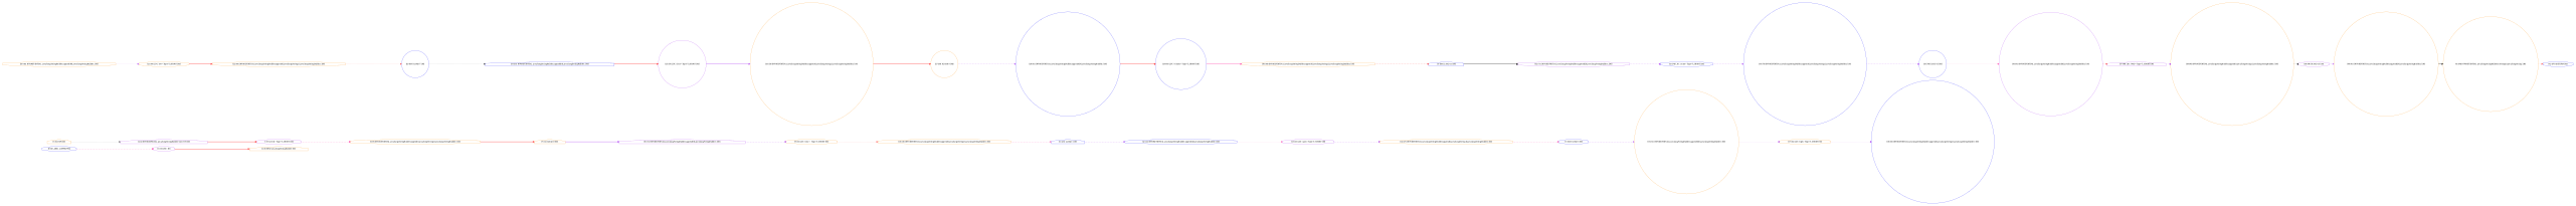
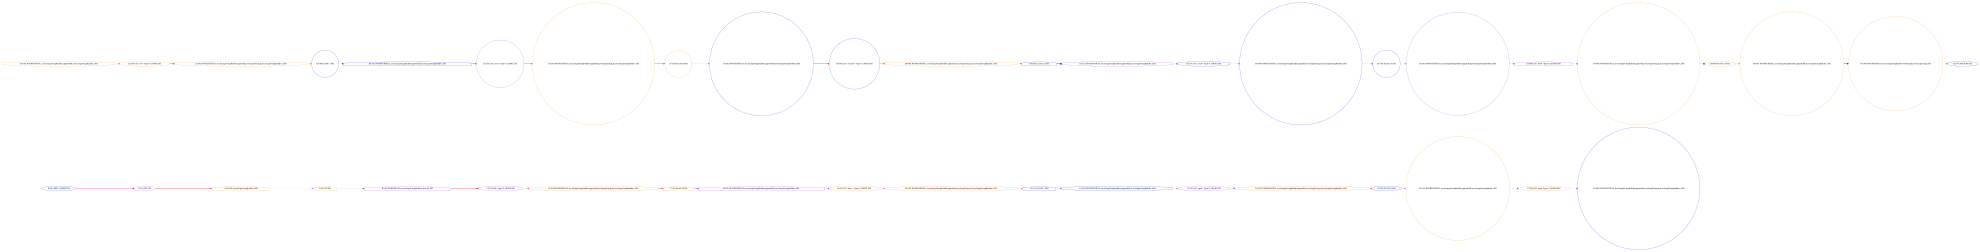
  digraph {
    fontname="Noto Serif"
    rankdir=LR
    node [color=darkorange fontname="Noto Serif" shape=octagon]
    edge [arrowhead=normal color=purple fontname="Noto Serif" style=dashed]
    n1 [color=blue label="I0 (0) LABEL L1099827934"]
    n2 [color=purple label="I1 (0) LINE  365"]
    n3 [label="I2 (0) NEW java/lang/StringBuilder l365" shape=house]
    n4 [label="I3 (3) DUP l365" shape=house]
    n5 [color=purple label="I4 (4) INVOKESPECIAL java/lang/StringBuilder.<init>()V l365" shape=house]
    n6 [color=purple label="I5 (7) LDC id= Type=T_SHORT l365"]
    n7 [label="I6 (9) INVOKEVIRTUAL java/lang/StringBuilder.append(Ljava/lang/String;)Ljava/lang/StringBuilder; l365"]
    n8 [label="I7 (12) ILOAD 0 l365" shape=house]
    n9 [color=purple label="I8 (13) INVOKEVIRTUAL java/lang/StringBuilder.append(I)Ljava/lang/StringBuilder; l365" shape=house]
    n10 [label="I9 (16) LDC  time =  Type=T_SHORT l365"]
    n11 [label="I10 (18) INVOKEVIRTUAL java/lang/StringBuilder.append(Ljava/lang/String;)Ljava/lang/StringBuilder; l365"]
    n12 [color=blue label="I11 (21) LLOAD 1 l365" shape=house]
    n13 [color=blue label="I12 (22) INVOKEVIRTUAL java/lang/StringBuilder.append(J)Ljava/lang/StringBuilder; l365"]
    n14 [color=purple label="I13 (25) LDC  open= Type=T_SHORT l365"]
    n15 [label="I14 (27) INVOKEVIRTUAL java/lang/StringBuilder.append(Ljava/lang/String;)Ljava/lang/StringBuilder; l365"]
    n16 [color=blue label="I15 (30) DLOAD 3 l365"]
    n17 [label="I16 (31) INVOKEVIRTUAL java/lang/StringBuilder.append(D)Ljava/lang/StringBuilder; l365" shape=circle]
    n18 [label="I17 (34) LDC  high= Type=T_SHORT l365"]
    n19 [color=blue label="I18 (36) INVOKEVIRTUAL java/lang/StringBuilder.append(Ljava/lang/String;)Ljava/lang/StringBuilder; l365" shape=circle]
    n20 [label="I20 (41) INVOKEVIRTUAL java/lang/StringBuilder.append(D)Ljava/lang/StringBuilder; l365"]
    n21 [label="I21 (44) LDC  low= Type=T_SHORT l365"]
    n22 [label="I22 (46) INVOKEVIRTUAL java/lang/StringBuilder.append(Ljava/lang/String;)Ljava/lang/StringBuilder; l365"]
    n23 [color=blue label="I23 (49) DLOAD 7 l365" shape=circle]
    n24 [color=blue label="I24 (51) INVOKEVIRTUAL java/lang/StringBuilder.append(D)Ljava/lang/StringBuilder; l365" shape=house]
    n25 [color=purple label="I25 (54) LDC  close= Type=T_SHORT l365" shape=circle]
    n26 [label="I26 (56) INVOKEVIRTUAL java/lang/StringBuilder.append(Ljava/lang/String;)Ljava/lang/StringBuilder; l365" shape=circle]
    n27 [label="I27 (59) DLOAD 9 l365" shape=circle]
    n28 [color=blue label="I28 (61) INVOKEVIRTUAL java/lang/StringBuilder.append(D)Ljava/lang/StringBuilder; l365" shape=circle]
    n29 [color=blue label="I29 (64) LDC  volume= Type=T_SHORT l365" shape=circle]
    n30 [label="I30 (66) INVOKEVIRTUAL java/lang/StringBuilder.append(Ljava/lang/String;)Ljava/lang/StringBuilder; l365"]
    n31 [color=blue label="I31 (69) LLOAD 11 l365" shape=house]
    n32 [color=purple label="I32 (71) INVOKEVIRTUAL java/lang/StringBuilder.append(J)Ljava/lang/StringBuilder; l365"]
    n33 [color=blue label="I33 (74) LDC  count= Type=T_SHORT l365"]
    n34 [color=blue label="I34 (76) INVOKEVIRTUAL java/lang/StringBuilder.append(Ljava/lang/String;)Ljava/lang/StringBuilder; l365" shape=circle]
    n35 [color=blue label="I35 (79) ILOAD 15 l365" shape=circle]
    n36 [color=purple label="I36 (81) INVOKEVIRTUAL java/lang/StringBuilder.append(I)Ljava/lang/StringBuilder; l365" shape=circle]
    n37 [color=purple label="I37 (84) LDC  WAP= Type=T_SHORT l365" shape=house]
    n38 [label="I38 (86) INVOKEVIRTUAL java/lang/StringBuilder.append(Ljava/lang/String;)Ljava/lang/StringBuilder; l365" shape=circle]
-   n39 [color=purple label="I39 (89) DLOAD 13 l365"]
+   n39 [label="I39 (89) DLOAD 13 l365"]
    n40 [label="I40 (91) INVOKEVIRTUAL java/lang/StringBuilder.append(D)Ljava/lang/StringBuilder; l365" shape=circle]
    n41 [label="I41 (94) INVOKEVIRTUAL java/lang/StringBuilder.toString()Ljava/lang/String; l365" shape=circle]
    n42 [color=blue label="I42 (97) ARETURN l365"]
-   n1 -> n2 [arrowhead=box color=deeppink]
+   n1 -> n2 [arrowhead=box color=deeppink style=bold]
    n2 -> n3 [color=red style=bold]
+   n3 -> n4 [style=dotted]
    n4 -> n5 [color=black style=dotted]
    n5 -> n6 [arrowhead=diamond color=red style=bold]
    n6 -> n7 [arrowhead=box color=deeppink]
    n7 -> n8 [color=red style=bold]
    n8 -> n9 [arrowhead=diamond style=bold]
    n9 -> n10 [arrowhead=box]
    n10 -> n11 [color=red style=dotted]
    n11 -> n12 [color=deeppink]
    n12 -> n13 [arrowhead=diamond]
    n13 -> n14 [color=deeppink style=dotted]
    n14 -> n15 [arrowhead=box]
    n15 -> n16 [arrowhead=diamond color=deeppink]
    n16 -> n17
    n17 -> n18 [arrowhead=box style=dotted]
    n18 -> n19 [arrowhead=box style=dotted]
    n20 -> n21 [arrowhead=diamond style=dotted]
    n21 -> n22 [color=red style=bold]
    n22 -> n23 [color=red style=dotted]
    n23 -> n24 [arrowhead=diamond color=black style=dotted]
    n24 -> n25 [color=red style=bold]
    n25 -> n26 [style=bold]
    n26 -> n27 [color=red style=bold]
    n27 -> n28 [arrowhead=diamond]
    n28 -> n29 [arrowhead=diamond color=red style=bold]
    n29 -> n30 [color=deeppink style=bold]
    n30 -> n31 [arrowhead=diamond color=red]
    n31 -> n32 [arrowhead=box color=black style=bold]
    n32 -> n33 [arrowhead=box]
    n33 -> n34 [arrowhead=diamond]
    n34 -> n35 [arrowhead=box]
    n35 -> n36 [arrowhead=diamond color=deeppink style=dotted]
    n36 -> n37 [arrowhead=diamond color=red]
    n37 -> n38 [arrowhead=box style=dotted]
    n38 -> n39 [arrowhead=box color=black]
    n39 -> n40
    n40 -> n41 [color=black style=bold]
    n41 -> n42 [color=red style=dotted]
  }
